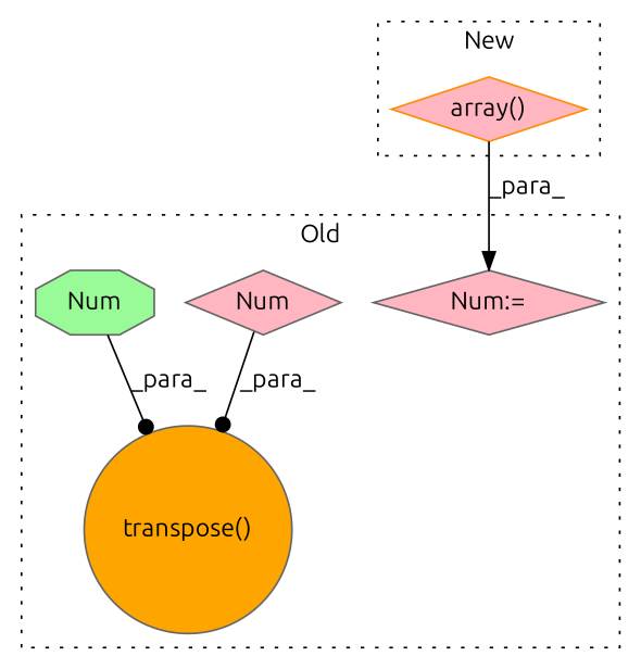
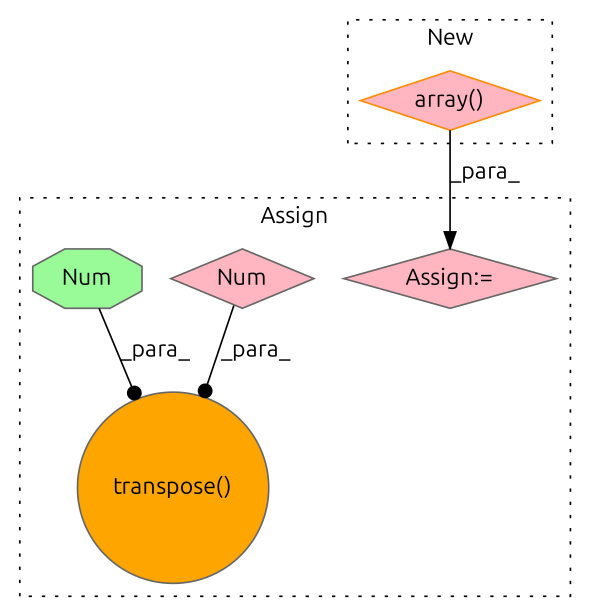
  digraph {
    fontname=Ubuntu
    node [a=75 color=gray40 fillcolor=lightpink fontname=Ubuntu l=1 shape=diamond style=filled]
    edge [arrowhead=dot fontname=Ubuntu]
    n1 [fillcolor=orange l="14,1" label="transpose()" s="3350,3371" shape=circle]
-   n2 [a=68 l=3 label="Num:=" s=3436]
+   n2 [a=68 l=3 label="Assign:=" s=3436]
    n3 [a=76 label=Num s=3367]
    n4 [a=76 fillcolor=palegreen label=Num s=3364 shape=octagon]
    n5 [color=darkorange l="9,1" label="array()" s="3487,3503"]
    subgraph cluster_1 {
-     label=Old
+     label=Assign
      style=dotted
      n1
      n2
      n3
      n4
    }
    subgraph cluster_2 {
      label=New
      style=dotted
      n5
    }
    n3 -> n1 [label=_para_]
    n4 -> n1 [label=_para_]
    n5 -> n2 [arrowhead=normal label=_para_]
  }
